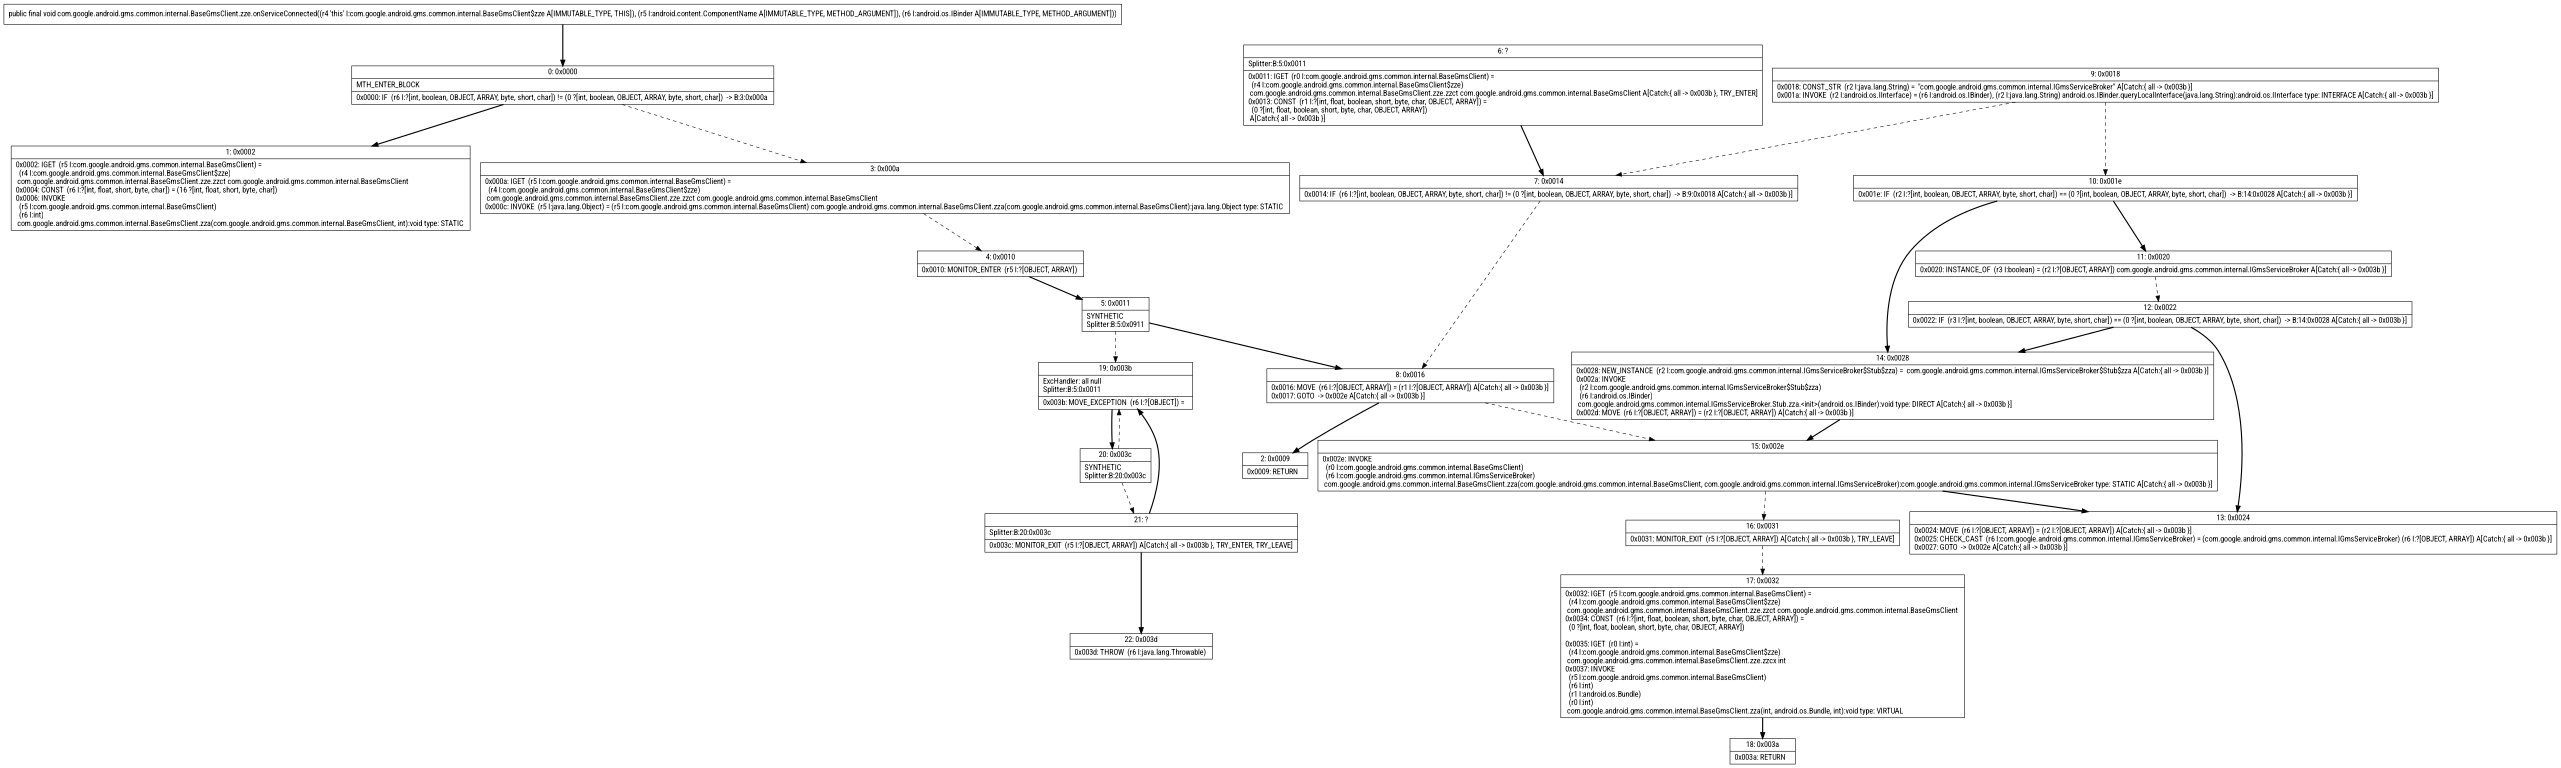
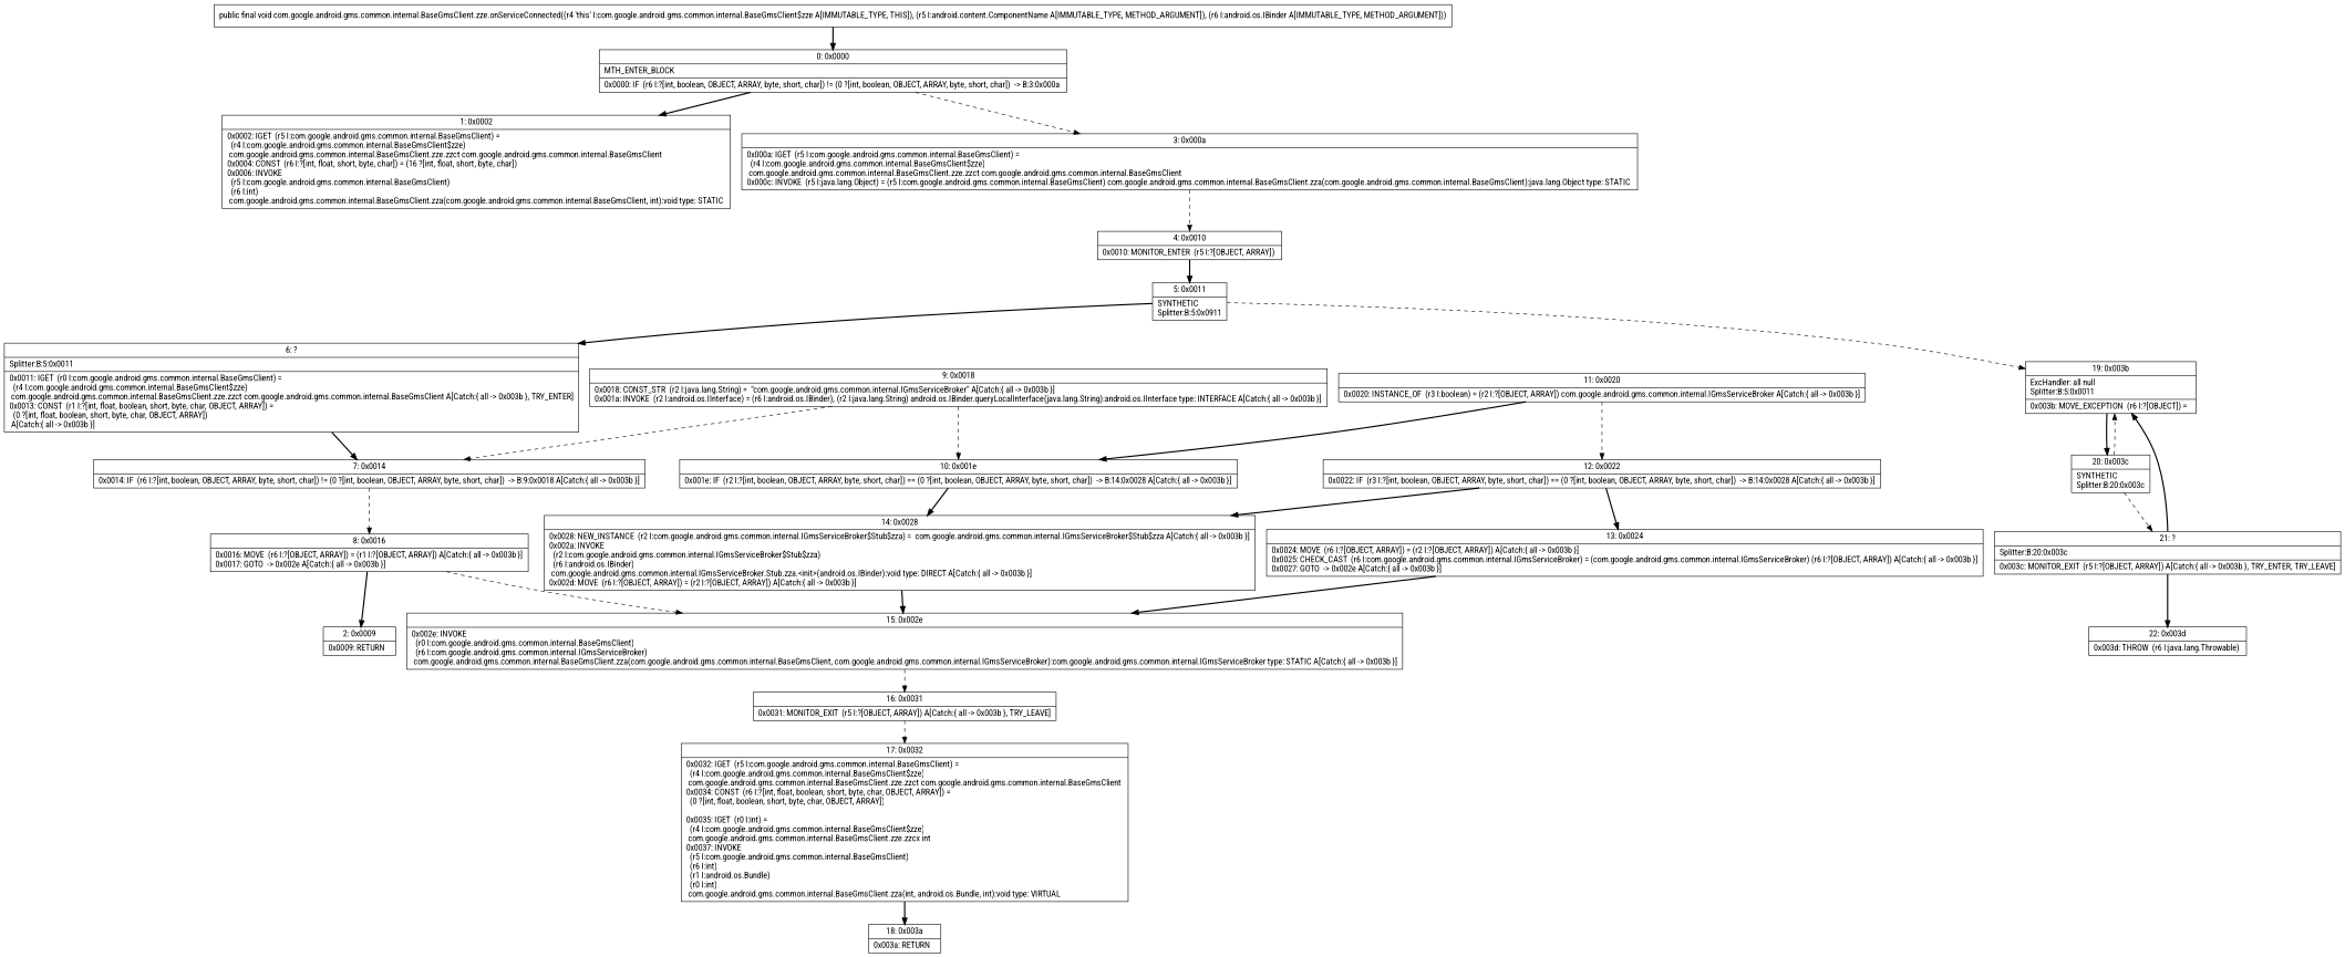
  digraph {
    fontname="Roboto Condensed"
    node [fontname="Roboto Condensed" shape=record]
    edge [fontname="Roboto Condensed" style=bold]
    n1 [label="{0\:\ 0x0000|MTH_ENTER_BLOCK\l|0x0000: IF  (r6 I:?[int, boolean, OBJECT, ARRAY, byte, short, char]) != (0 ?[int, boolean, OBJECT, ARRAY, byte, short, char])  \-\> B:3:0x000a \l}"]
    n2 [label="{1\:\ 0x0002|0x0002: IGET  (r5 I:com.google.android.gms.common.internal.BaseGmsClient) = \l  (r4 I:com.google.android.gms.common.internal.BaseGmsClient$zze)\l com.google.android.gms.common.internal.BaseGmsClient.zze.zzct com.google.android.gms.common.internal.BaseGmsClient \l0x0004: CONST  (r6 I:?[int, float, short, byte, char]) = (16 ?[int, float, short, byte, char]) \l0x0006: INVOKE  \l  (r5 I:com.google.android.gms.common.internal.BaseGmsClient)\l  (r6 I:int)\l com.google.android.gms.common.internal.BaseGmsClient.zza(com.google.android.gms.common.internal.BaseGmsClient, int):void type: STATIC \l}"]
    n3 [label="{3\:\ 0x000a|0x000a: IGET  (r5 I:com.google.android.gms.common.internal.BaseGmsClient) = \l  (r4 I:com.google.android.gms.common.internal.BaseGmsClient$zze)\l com.google.android.gms.common.internal.BaseGmsClient.zze.zzct com.google.android.gms.common.internal.BaseGmsClient \l0x000c: INVOKE  (r5 I:java.lang.Object) = (r5 I:com.google.android.gms.common.internal.BaseGmsClient) com.google.android.gms.common.internal.BaseGmsClient.zza(com.google.android.gms.common.internal.BaseGmsClient):java.lang.Object type: STATIC \l}"]
    n4 [label="{4\:\ 0x0010|0x0010: MONITOR_ENTER  (r5 I:?[OBJECT, ARRAY]) \l}"]
    n5 [label="{2\:\ 0x0009|0x0009: RETURN   \l}"]
    n6 [label="{5\:\ 0x0011|SYNTHETIC\lSplitter:B:5:0x0911\l}"]
    n7 [label="{6\:\ ?|Splitter:B:5:0x0011\l|0x0011: IGET  (r0 I:com.google.android.gms.common.internal.BaseGmsClient) = \l  (r4 I:com.google.android.gms.common.internal.BaseGmsClient$zze)\l com.google.android.gms.common.internal.BaseGmsClient.zze.zzct com.google.android.gms.common.internal.BaseGmsClient A[Catch:\{ all \-\> 0x003b \}, TRY_ENTER]\l0x0013: CONST  (r1 I:?[int, float, boolean, short, byte, char, OBJECT, ARRAY]) = \l  (0 ?[int, float, boolean, short, byte, char, OBJECT, ARRAY])\l A[Catch:\{ all \-\> 0x003b \}]\l}"]
    n8 [label="{19\:\ 0x003b|ExcHandler: all null\lSplitter:B:5:0x0011\l|0x003b: MOVE_EXCEPTION  (r6 I:?[OBJECT]) =  \l}"]
    n9 [label="{7\:\ 0x0014|0x0014: IF  (r6 I:?[int, boolean, OBJECT, ARRAY, byte, short, char]) != (0 ?[int, boolean, OBJECT, ARRAY, byte, short, char])  \-\> B:9:0x0018 A[Catch:\{ all \-\> 0x003b \}]\l}"]
    n10 [label="{20\:\ 0x003c|SYNTHETIC\lSplitter:B:20:0x003c\l}"]
    n11 [label="{8\:\ 0x0016|0x0016: MOVE  (r6 I:?[OBJECT, ARRAY]) = (r1 I:?[OBJECT, ARRAY]) A[Catch:\{ all \-\> 0x003b \}]\l0x0017: GOTO  \-\> 0x002e A[Catch:\{ all \-\> 0x003b \}]\l}"]
    n12 [label="{15\:\ 0x002e|0x002e: INVOKE  \l  (r0 I:com.google.android.gms.common.internal.BaseGmsClient)\l  (r6 I:com.google.android.gms.common.internal.IGmsServiceBroker)\l com.google.android.gms.common.internal.BaseGmsClient.zza(com.google.android.gms.common.internal.BaseGmsClient, com.google.android.gms.common.internal.IGmsServiceBroker):com.google.android.gms.common.internal.IGmsServiceBroker type: STATIC A[Catch:\{ all \-\> 0x003b \}]\l}"]
    n13 [label="{9\:\ 0x0018|0x0018: CONST_STR  (r2 I:java.lang.String) =  \"com.google.android.gms.common.internal.IGmsServiceBroker\" A[Catch:\{ all \-\> 0x003b \}]\l0x001a: INVOKE  (r2 I:android.os.IInterface) = (r6 I:android.os.IBinder), (r2 I:java.lang.String) android.os.IBinder.queryLocalInterface(java.lang.String):android.os.IInterface type: INTERFACE A[Catch:\{ all \-\> 0x003b \}]\l}"]
    n14 [label="{10\:\ 0x001e|0x001e: IF  (r2 I:?[int, boolean, OBJECT, ARRAY, byte, short, char]) == (0 ?[int, boolean, OBJECT, ARRAY, byte, short, char])  \-\> B:14:0x0028 A[Catch:\{ all \-\> 0x003b \}]\l}"]
    n15 [label="{16\:\ 0x0031|0x0031: MONITOR_EXIT  (r5 I:?[OBJECT, ARRAY]) A[Catch:\{ all \-\> 0x003b \}, TRY_LEAVE]\l}"]
    n16 [label="{11\:\ 0x0020|0x0020: INSTANCE_OF  (r3 I:boolean) = (r2 I:?[OBJECT, ARRAY]) com.google.android.gms.common.internal.IGmsServiceBroker A[Catch:\{ all \-\> 0x003b \}]\l}"]
    n17 [label="{14\:\ 0x0028|0x0028: NEW_INSTANCE  (r2 I:com.google.android.gms.common.internal.IGmsServiceBroker$Stub$zza) =  com.google.android.gms.common.internal.IGmsServiceBroker$Stub$zza A[Catch:\{ all \-\> 0x003b \}]\l0x002a: INVOKE  \l  (r2 I:com.google.android.gms.common.internal.IGmsServiceBroker$Stub$zza)\l  (r6 I:android.os.IBinder)\l com.google.android.gms.common.internal.IGmsServiceBroker.Stub.zza.\<init\>(android.os.IBinder):void type: DIRECT A[Catch:\{ all \-\> 0x003b \}]\l0x002d: MOVE  (r6 I:?[OBJECT, ARRAY]) = (r2 I:?[OBJECT, ARRAY]) A[Catch:\{ all \-\> 0x003b \}]\l}"]
    n18 [label="{12\:\ 0x0022|0x0022: IF  (r3 I:?[int, boolean, OBJECT, ARRAY, byte, short, char]) == (0 ?[int, boolean, OBJECT, ARRAY, byte, short, char])  \-\> B:14:0x0028 A[Catch:\{ all \-\> 0x003b \}]\l}"]
    n19 [label="{13\:\ 0x0024|0x0024: MOVE  (r6 I:?[OBJECT, ARRAY]) = (r2 I:?[OBJECT, ARRAY]) A[Catch:\{ all \-\> 0x003b \}]\l0x0025: CHECK_CAST  (r6 I:com.google.android.gms.common.internal.IGmsServiceBroker) = (com.google.android.gms.common.internal.IGmsServiceBroker) (r6 I:?[OBJECT, ARRAY]) A[Catch:\{ all \-\> 0x003b \}]\l0x0027: GOTO  \-\> 0x002e A[Catch:\{ all \-\> 0x003b \}]\l}"]
    n20 [label="{17\:\ 0x0032|0x0032: IGET  (r5 I:com.google.android.gms.common.internal.BaseGmsClient) = \l  (r4 I:com.google.android.gms.common.internal.BaseGmsClient$zze)\l com.google.android.gms.common.internal.BaseGmsClient.zze.zzct com.google.android.gms.common.internal.BaseGmsClient \l0x0034: CONST  (r6 I:?[int, float, boolean, short, byte, char, OBJECT, ARRAY]) = \l  (0 ?[int, float, boolean, short, byte, char, OBJECT, ARRAY])\l \l0x0035: IGET  (r0 I:int) = \l  (r4 I:com.google.android.gms.common.internal.BaseGmsClient$zze)\l com.google.android.gms.common.internal.BaseGmsClient.zze.zzcx int \l0x0037: INVOKE  \l  (r5 I:com.google.android.gms.common.internal.BaseGmsClient)\l  (r6 I:int)\l  (r1 I:android.os.Bundle)\l  (r0 I:int)\l com.google.android.gms.common.internal.BaseGmsClient.zza(int, android.os.Bundle, int):void type: VIRTUAL \l}"]
    n21 [label="{18\:\ 0x003a|0x003a: RETURN   \l}"]
    n22 [label="{21\:\ ?|Splitter:B:20:0x003c\l|0x003c: MONITOR_EXIT  (r5 I:?[OBJECT, ARRAY]) A[Catch:\{ all \-\> 0x003b \}, TRY_ENTER, TRY_LEAVE]\l}"]
    n23 [label="{22\:\ 0x003d|0x003d: THROW  (r6 I:java.lang.Throwable) \l}"]
    n24 [label="{public final void com.google.android.gms.common.internal.BaseGmsClient.zze.onServiceConnected((r4 'this' I:com.google.android.gms.common.internal.BaseGmsClient$zze A[IMMUTABLE_TYPE, THIS]), (r5 I:android.content.ComponentName A[IMMUTABLE_TYPE, METHOD_ARGUMENT]), (r6 I:android.os.IBinder A[IMMUTABLE_TYPE, METHOD_ARGUMENT])) }"]
    n1 -> n2
    n1 -> n3 [style=dashed]
    n3 -> n4 [style=dashed]
    n4 -> n6
-   n6 -> n11
+   n6 -> n7
    n6 -> n8 [style=dashed]
    n7 -> n9
    n8 -> n10
    n9 -> n11 [style=dashed]
    n10 -> n8 [style=dashed]
    n10 -> n22 [style=dashed]
    n11 -> n5
    n11 -> n12 [style=dashed]
    n12 -> n15 [style=dashed]
    n13 -> n9 [style=dashed]
    n13 -> n14 [style=dashed]
-   n14 -> n16
+   n16 -> n14
    n14 -> n17
    n15 -> n20 [style=dashed]
    n16 -> n18 [style=dashed]
    n17 -> n12
    n18 -> n17
    n18 -> n19
-   n12 -> n19
+   n19 -> n12
    n20 -> n21
    n22 -> n8
    n22 -> n23
    n24 -> n1
  }
